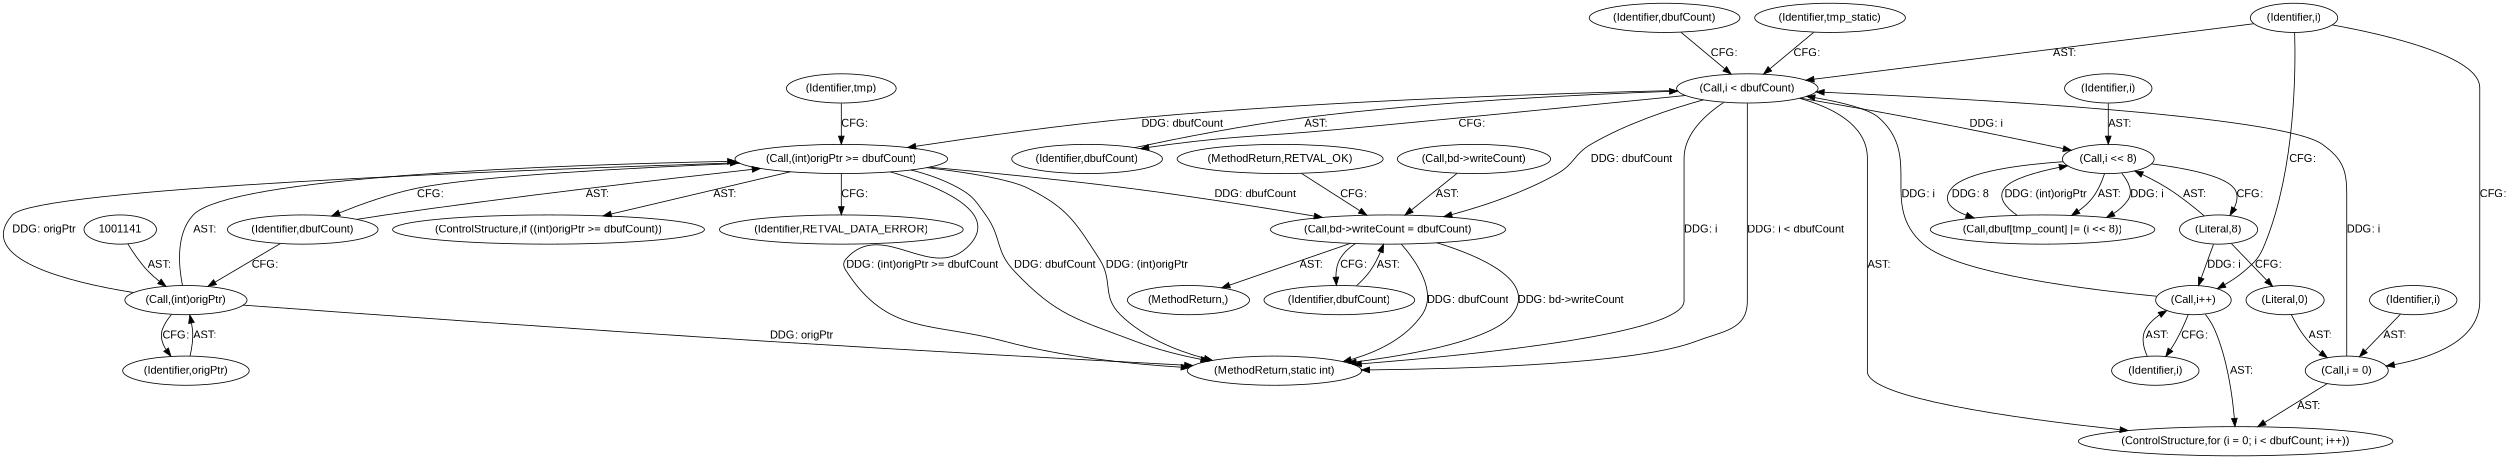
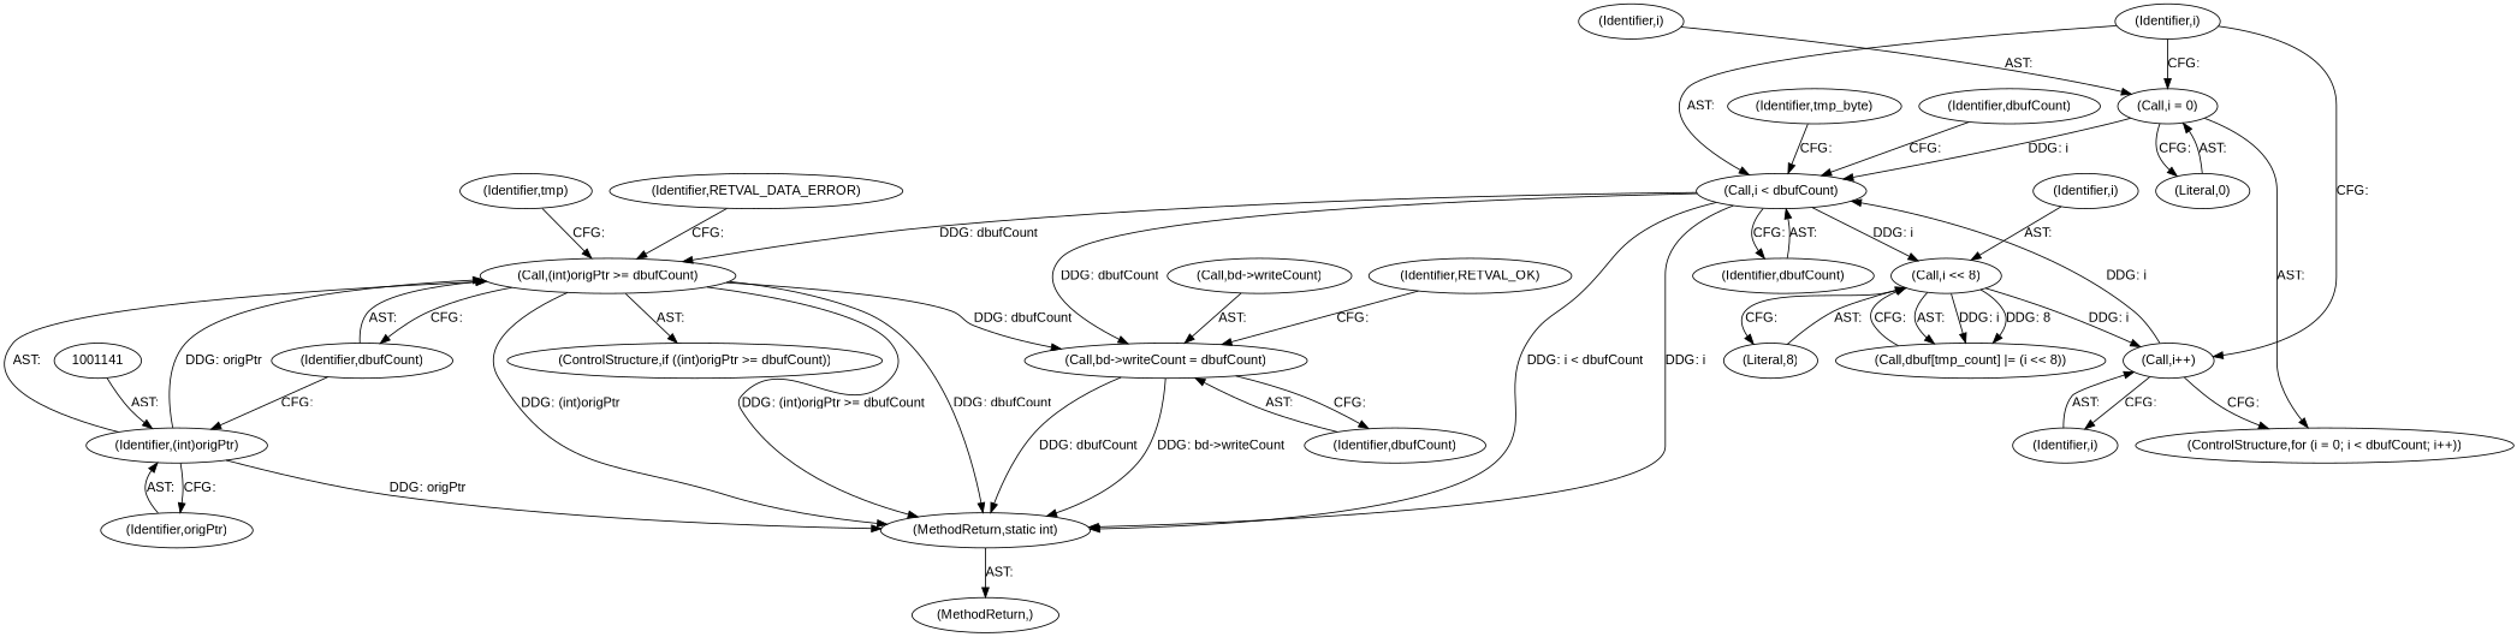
  digraph {
    fontname="Liberation Sans"
    node [fontname="Liberation Sans"]
    edge [fontname="Liberation Sans"]
    n1 [label="(Call,bd->writeCount = dbufCount)"]
    n2 [label="(Identifier,dbufCount)"]
    n3 [label="(MethodReturn,)"]
    n4 [label="(MethodReturn,static int)"]
    n5 [label="(Call,(int)origPtr >= dbufCount)"]
    n6 [label="(ControlStructure,if ((int)origPtr >= dbufCount))"]
    n7 [label="(Identifier,dbufCount)"]
-   n8 [label="(Call,(int)origPtr)"]
+   n8 [label="(Identifier,(int)origPtr)"]
    n9 [label="(Identifier,origPtr)"]
    n10 [label="(Call,i < dbufCount)"]
    n11 [label="(Call,i << 8)"]
    n12 [label="(ControlStructure,for (i = 0; i < dbufCount; i++))"]
    n13 [label="(Identifier,dbufCount)"]
    n14 [label="(Call,i++)"]
    n15 [label="(Call,dbuf[tmp_count] |= (i << 8))"]
    n16 [label="(Literal,8)"]
    n17 [label="(Call,i = 0)"]
    n18 [label="(Literal,0)"]
    n19 [label="(Identifier,i)"]
    n20 [label="(Call,bd->writeCount)"]
    n21 [label="(Identifier,i)"]
    n22 [label="(Identifier,dbufCount)"]
    n23 [label="(Identifier,i)"]
    n24 [label="(Identifier,i)"]
    n25 [label="(Identifier,RETVAL_DATA_ERROR)"]
    n26 [label="(Identifier,tmp)"]
-   n27 [label="(Identifier,tmp_static)"]
-   n28 [label="(MethodReturn,RETVAL_OK)"]
+   n27 [label="(Identifier,tmp_byte)"]
+   n28 [label="(Identifier,RETVAL_OK)"]
    1001141
    n1 -> n2 [label="CFG: "]
-   n1 -> n3 [label="AST: "]
+   n4 -> n3 [label="AST: "]
    n1 -> n4 [label="DDG: dbufCount"]
    n1 -> n4 [label="DDG: bd->writeCount"]
    n2 -> n1 [label="AST: "]
    n5 -> n1 [label="DDG: dbufCount"]
    n5 -> n4 [label="DDG: (int)origPtr"]
    n5 -> n4 [label="DDG: (int)origPtr >= dbufCount"]
    n5 -> n4 [label="DDG: dbufCount"]
    n5 -> n6 [label="AST: "]
    n5 -> n7 [label="CFG: "]
    n7 -> n5 [label="AST: "]
    n7 -> n8 [label="CFG: "]
    n8 -> n4 [label="DDG: origPtr"]
    n8 -> n5 [label="AST: "]
    n8 -> n5 [label="DDG: origPtr"]
    n8 -> n9 [label="CFG: "]
    n9 -> n8 [label="AST: "]
    n10 -> n1 [label="DDG: dbufCount"]
    n10 -> n4 [label="DDG: i < dbufCount"]
    n10 -> n4 [label="DDG: i"]
    n10 -> n5 [label="DDG: dbufCount"]
    n10 -> n11 [label="DDG: i"]
-   n10 -> n12 [label="AST: "]
    n10 -> n13 [label="CFG: "]
-   n16 -> n14 [label="DDG: i"]
+   n11 -> n14 [label="DDG: i"]
    n11 -> n15 [label="AST: "]
    n11 -> n15 [label="DDG: i"]
    n11 -> n15 [label="DDG: 8"]
    n11 -> n16 [label="CFG: "]
    n13 -> n10 [label="AST: "]
    n14 -> n10 [label="DDG: i"]
-   n14 -> n12 [label="AST: "]
+   n14 -> n12 [label="CFG: "]
    n14 -> n19 [label="CFG: "]
-   n15 -> n11 [label="DDG: (int)origPtr"]
+   n15 -> n11 [label="CFG: "]
    n16 -> n11 [label="AST: "]
    n17 -> n10 [label="DDG: i"]
    n17 -> n12 [label="AST: "]
-   n16 -> n18 [label="CFG: "]
+   n17 -> n18 [label="CFG: "]
    n18 -> n17 [label="AST: "]
    n19 -> n14 [label="AST: "]
    n20 -> n1 [label="AST: "]
    n21 -> n11 [label="AST: "]
    n22 -> n10 [label="CFG: "]
    n23 -> n10 [label="AST: "]
    n23 -> n14 [label="CFG: "]
    n23 -> n17 [label="CFG: "]
    n24 -> n17 [label="AST: "]
-   n5 -> n25 [label="CFG: "]
+   n25 -> n5 [label="CFG: "]
    n26 -> n5 [label="CFG: "]
    n27 -> n10 [label="CFG: "]
    n28 -> n1 [label="CFG: "]
    1001141 -> n8 [label="AST: "]
  }
